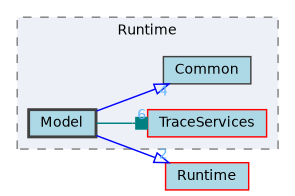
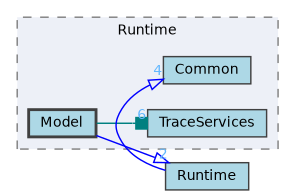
  digraph {
    compound=true
    rankdir=LR
    node [color=red fillcolor=lightblue fontname=Helvetica fontsize=10 shape=box style=filled]
    edge [arrowhead=onormal color=blue fontcolor=steelblue1 fontname=Helvetica fontsize=10 labeldistance=1.5 labelfontname=Helvetica labelfontsize=10]
-   n1 [height=0.2 label=TraceServices width=0.4]
+   n1 [color=grey25 height=0.2 label=TraceServices width=0.4]
    n2 [color=grey25 height=0.2 label=Common width=0.4]
    n3 [color=grey25 height=0.2 label=Model style="filled,bold" width=0.4]
-   n4 [height=0.2 label=Runtime width=0.4]
+   n4 [color=grey25 height=0.2 label=Runtime width=0.4]
    subgraph cluster_1 {
      bgcolor="#edf0f7"
      fontname=Helvetica
      fontsize=10
      label=Runtime
      pencolor=grey50
      style="filled,dashed"
      n1
      n2
      n3
    }
    n3 -> n1 [arrowhead=box color=teal headlabel=6]
-   n3 -> n2 [headlabel=4]
+   n4 -> n2 [headlabel=4]
    n3 -> n4 [headlabel=2]
  }
